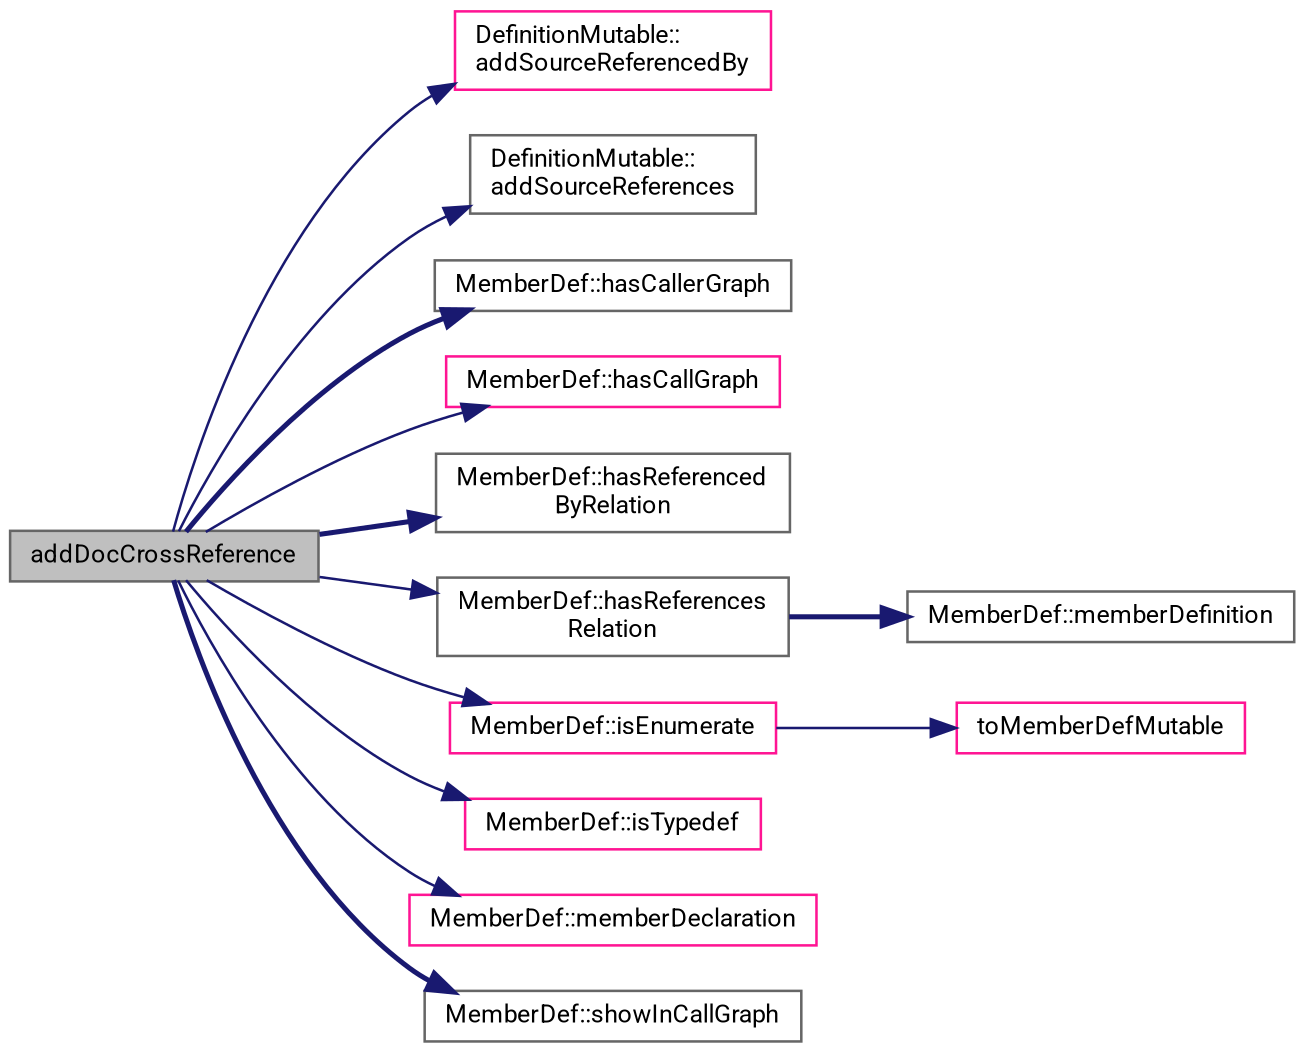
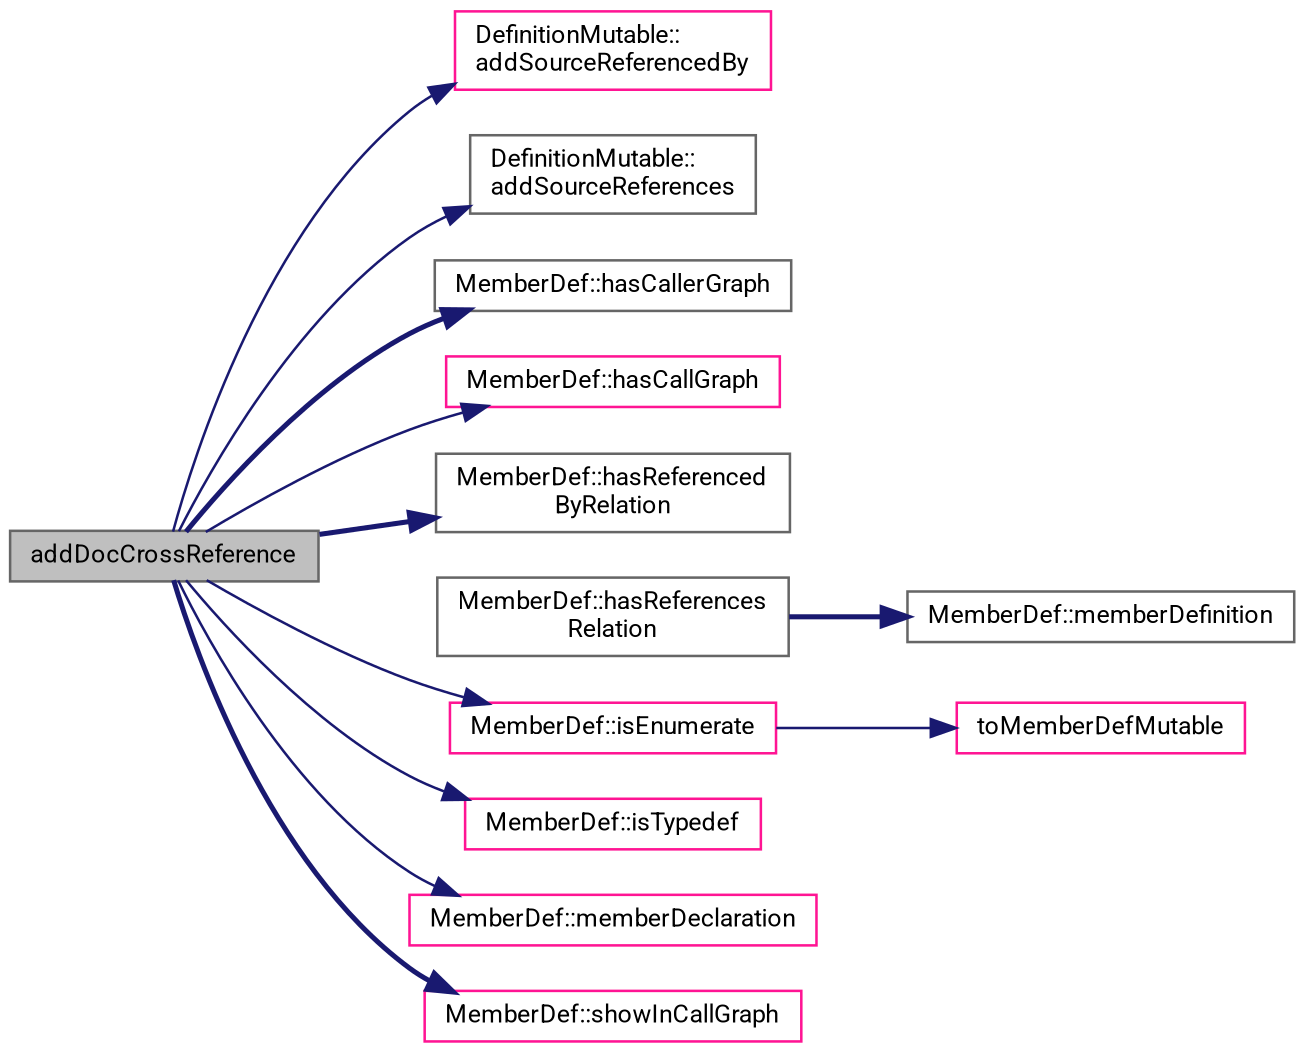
  digraph {
    fontname=Roboto
    rankdir=LR
    node [color=gray40 fillcolor=white fontname=Roboto fontsize=10 shape=record style=filled]
    edge [color=midnightblue fontname=Roboto fontsize=10 labelfontname=Helvetica labelfontsize=10 style=solid]
    n1 [fillcolor=grey75 fontcolor=black height=0.2 label=addDocCrossReference width=0.4]
    n2 [color=deeppink height=0.2 label="DefinitionMutable::\laddSourceReferencedBy" width=0.4]
    n3 [height=0.2 label="DefinitionMutable::\laddSourceReferences" width=0.4]
    n4 [height=0.2 label="MemberDef::hasCallerGraph" width=0.4]
    n5 [color=deeppink height=0.2 label="MemberDef::hasCallGraph" width=0.4]
    n6 [height=0.2 label="MemberDef::hasReferenced\lByRelation" width=0.4]
    n7 [height=0.2 label="MemberDef::hasReferences\lRelation" width=0.4]
    n8 [color=deeppink height=0.2 label="MemberDef::isEnumerate" width=0.4]
    n9 [color=deeppink height=0.2 label="MemberDef::isTypedef" width=0.4]
    n10 [color=deeppink height=0.2 label="MemberDef::memberDeclaration" width=0.4]
-   n11 [height=0.2 label="MemberDef::showInCallGraph" width=0.4]
+   n11 [color=deeppink height=0.2 label="MemberDef::showInCallGraph" width=0.4]
    n12 [height=0.2 label="MemberDef::memberDefinition" width=0.4]
    n13 [color=deeppink height=0.2 label=toMemberDefMutable width=0.4]
    n1 -> n2
    n1 -> n3
    n1 -> n4 [style=bold]
    n1 -> n5
    n1 -> n6 [style=bold]
-   n1 -> n7
    n1 -> n8
    n1 -> n9
    n1 -> n10
    n1 -> n11 [style=bold]
    n7 -> n12 [style=bold]
    n8 -> n13
  }
